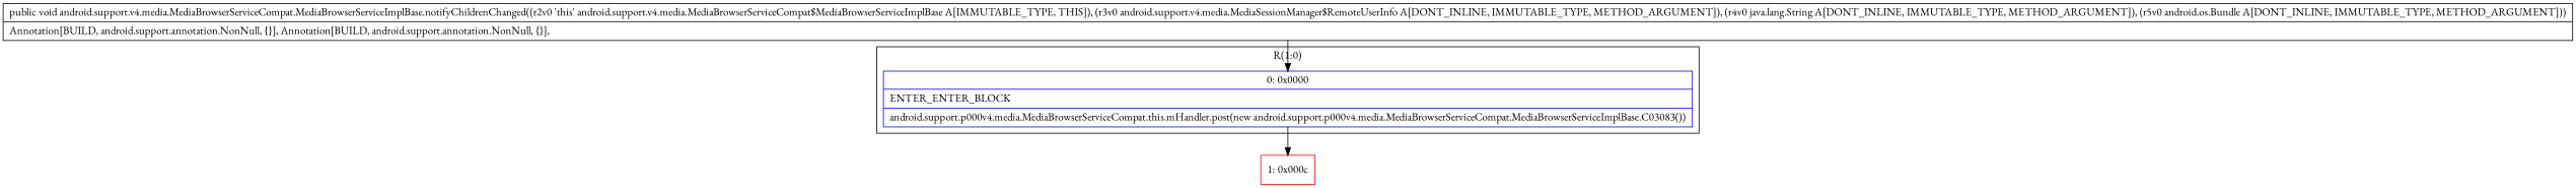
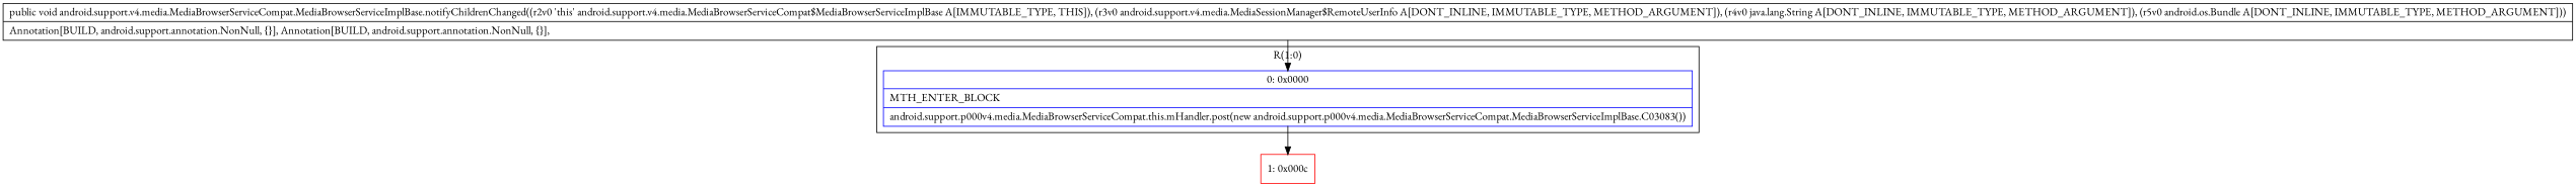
  digraph {
    fontname="EB Garamond"
    node [shape=record fontname="EB Garamond"]
    edge [fontname="EB Garamond"]
-   n1 [color=blue label="{0\:\ 0x0000|ENTER_ENTER_BLOCK\l|android.support.p000v4.media.MediaBrowserServiceCompat.this.mHandler.post(new android.support.p000v4.media.MediaBrowserServiceCompat.MediaBrowserServiceImplBase.C03083())\l}"]
+   n1 [color=blue label="{0\:\ 0x0000|MTH_ENTER_BLOCK\l|android.support.p000v4.media.MediaBrowserServiceCompat.this.mHandler.post(new android.support.p000v4.media.MediaBrowserServiceCompat.MediaBrowserServiceImplBase.C03083())\l}"]
    n2 [color=red label="{1\:\ 0x000c}"]
    n3 [label="{public void android.support.v4.media.MediaBrowserServiceCompat.MediaBrowserServiceImplBase.notifyChildrenChanged((r2v0 'this' android.support.v4.media.MediaBrowserServiceCompat$MediaBrowserServiceImplBase A[IMMUTABLE_TYPE, THIS]), (r3v0 android.support.v4.media.MediaSessionManager$RemoteUserInfo A[DONT_INLINE, IMMUTABLE_TYPE, METHOD_ARGUMENT]), (r4v0 java.lang.String A[DONT_INLINE, IMMUTABLE_TYPE, METHOD_ARGUMENT]), (r5v0 android.os.Bundle A[DONT_INLINE, IMMUTABLE_TYPE, METHOD_ARGUMENT]))  | Annotation[BUILD, android.support.annotation.NonNull, \{\}], Annotation[BUILD, android.support.annotation.NonNull, \{\}], \l}"]
    subgraph cluster_1 {
      label="R(1:0)"
      n1
    }
    n1 -> n2
    n3 -> n1
  }
